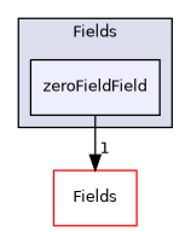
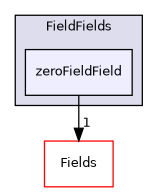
  digraph {
    compound=true
    node [fontname=Helvetica fontsize=10 shape=box]
    n1 [fillcolor="#eeeeff" label=zeroFieldField pencolor=black style=filled]
    n2 [color=red label=Fields]
    subgraph cluster_1 {
      bgcolor="#ddddee"
      fontname=Helvetica
      fontsize=10
-     label=Fields
+     label=FieldFields
      pencolor=black
      n1
    }
    n1 -> n2 [headlabel=1 labeldistance=1.5 labelfontname=Helvetica labelfontsize=10]
  }
